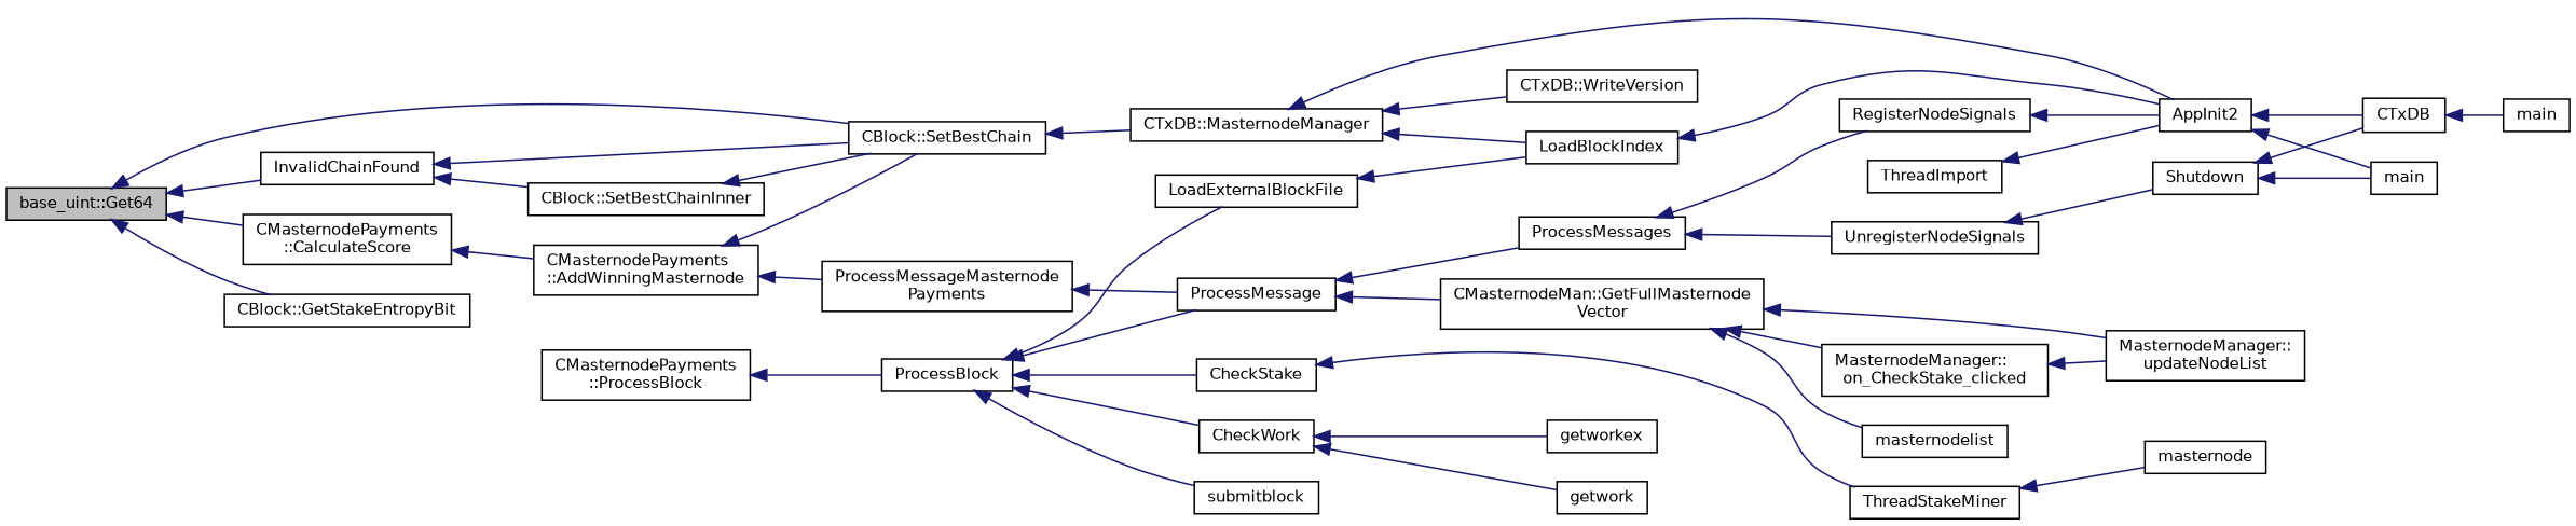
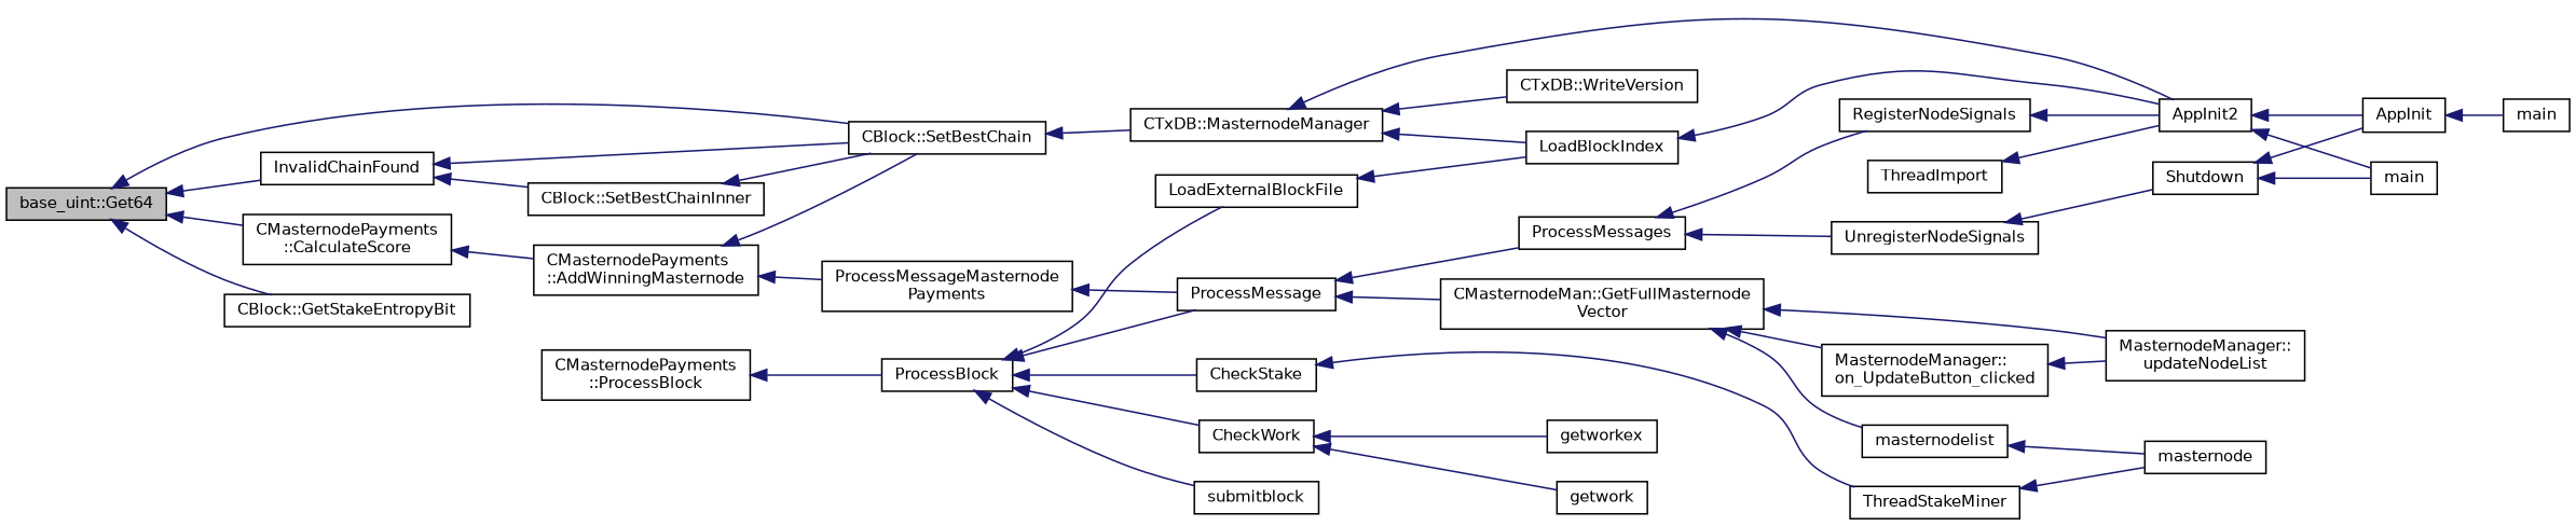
  digraph {
    rankdir=LR
    node [color=black fillcolor=white fontname=Helvetica fontsize=10 shape=record style=filled]
    edge [color=midnightblue dir=back fontname=Helvetica fontsize=10 labelfontname=Helvetica labelfontsize=10 style=solid]
    n1 [fillcolor=grey75 fontcolor=black height=0.2 label="base_uint::Get64" width=0.4]
    n2 [height=0.2 label=InvalidChainFound width=0.4]
    n3 [height=0.2 label="CBlock::SetBestChain" width=0.4]
    n4 [height=0.2 label="CBlock::GetStakeEntropyBit" width=0.4]
    n5 [height=0.2 label="CMasternodePayments\l::CalculateScore" width=0.4]
    n6 [height=0.2 label="CBlock::SetBestChainInner" width=0.4]
    n7 [height=0.2 label="CTxDB::MasternodeManager" width=0.4]
    n8 [height=0.2 label="CMasternodePayments\l::AddWinningMasternode" width=0.4]
    n9 [height=0.2 label=AppInit2 width=0.4]
    n10 [height=0.2 label=LoadBlockIndex width=0.4]
    n11 [height=0.2 label="CTxDB::WriteVersion" width=0.4]
-   n12 [height=0.2 label=CTxDB width=0.4]
+   n12 [height=0.2 label=AppInit width=0.4]
    n13 [height=0.2 label=main width=0.4]
    n14 [height=0.2 label=main width=0.4]
    n15 [height=0.2 label="ProcessMessageMasternode\lPayments" width=0.4]
    n16 [height=0.2 label=ProcessMessage width=0.4]
    n17 [height=0.2 label="CMasternodePayments\l::ProcessBlock" width=0.4]
    n18 [height=0.2 label=ProcessBlock width=0.4]
    n19 [height=0.2 label=ProcessMessages width=0.4]
    n20 [height=0.2 label="CMasternodeMan::GetFullMasternode\lVector" width=0.4]
    n21 [height=0.2 label=RegisterNodeSignals width=0.4]
    n22 [height=0.2 label=UnregisterNodeSignals width=0.4]
    n23 [height=0.2 label="MasternodeManager::\lupdateNodeList" width=0.4]
-   n24 [height=0.2 label="MasternodeManager::\lon_CheckStake_clicked" width=0.4]
+   n24 [height=0.2 label="MasternodeManager::\lon_UpdateButton_clicked" width=0.4]
    n25 [height=0.2 label=masternodelist width=0.4]
    n26 [height=0.2 label=Shutdown width=0.4]
    n27 [height=0.2 label=masternode width=0.4]
    n28 [height=0.2 label=LoadExternalBlockFile width=0.4]
    n29 [height=0.2 label=CheckWork width=0.4]
    n30 [height=0.2 label=CheckStake width=0.4]
    n31 [height=0.2 label=submitblock width=0.4]
    n32 [height=0.2 label=getworkex width=0.4]
    n33 [height=0.2 label=getwork width=0.4]
    n34 [height=0.2 label=ThreadStakeMiner width=0.4]
    n35 [height=0.2 label=ThreadImport width=0.4]
    n1 -> n2
    n1 -> n3
    n1 -> n4
    n1 -> n5
    n2 -> n3
    n2 -> n6
    n3 -> n7
    n5 -> n8
    n6 -> n3
    n7 -> n9
    n7 -> n10
    n7 -> n11
    n8 -> n3
    n8 -> n15
    n9 -> n12
    n9 -> n13
    n10 -> n9
    n12 -> n14
    n15 -> n16
    n16 -> n19
    n16 -> n20
    n17 -> n18
    n18 -> n16
    n18 -> n28
    n18 -> n29
    n18 -> n30
    n18 -> n31
    n19 -> n21
    n19 -> n22
    n20 -> n23
    n20 -> n24
    n20 -> n25
    n21 -> n9
    n22 -> n26
    n24 -> n23
+   n25 -> n27
    n26 -> n12
    n26 -> n13
    n28 -> n10
    n29 -> n32
    n29 -> n33
    n30 -> n34
    n34 -> n27
    n35 -> n9
  }
